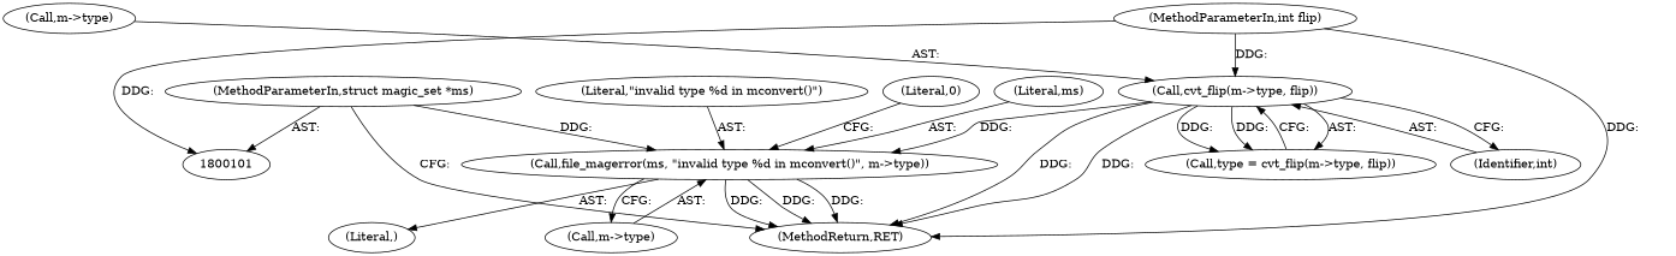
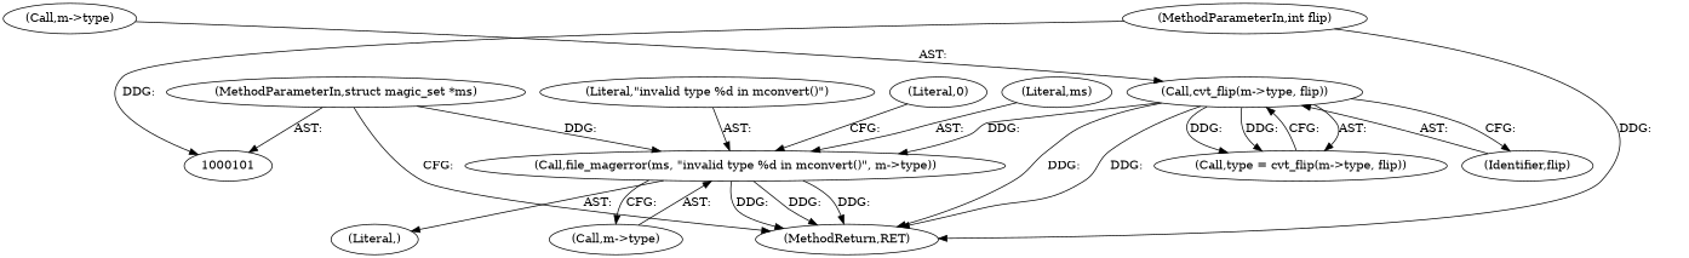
  digraph {
    n1 [label="(Call,file_magerror(ms, \"invalid type %d in mconvert()\", m->type))"]
    n2 [label="(MethodReturn,RET)"]
    n3 [label="(Literal,)"]
    n4 [label="(Call,m->type)"]
    n5 [label="(MethodParameterIn,struct magic_set *ms)"]
-   1000101 [label=1800101]
+   1000101
    n7 [label="(Call,cvt_flip(m->type, flip))"]
-   n8 [label="(Identifier,int)"]
+   n8 [label="(Identifier,flip)"]
    n9 [label="(Call,type = cvt_flip(m->type, flip))"]
    n10 [label="(MethodParameterIn,int flip)"]
    n11 [label="(Literal,ms)"]
    n12 [label="(Literal,\"invalid type %d in mconvert()\")"]
    n13 [label="(Call,m->type)"]
    n14 [label="(Literal,0)"]
    n1 -> n2 [label="DDG: "]
    n1 -> n2 [label="DDG: "]
    n1 -> n2 [label="DDG: "]
    n1 -> n3 [label="AST: "]
    n1 -> n4 [label="CFG: "]
    n4 -> n1 [label="AST: "]
    n5 -> n1 [label="DDG: "]
    n5 -> n2 [label="CFG: "]
    n5 -> 1000101 [label="AST: "]
    n7 -> n1 [label="DDG: "]
    n7 -> n2 [label="DDG: "]
    n7 -> n2 [label="DDG: "]
    n7 -> n8 [label="CFG: "]
    n7 -> n9 [label="AST: "]
    n7 -> n9 [label="DDG: "]
    n7 -> n9 [label="DDG: "]
    n8 -> n7 [label="AST: "]
    n9 -> n7 [label="CFG: "]
    n10 -> n2 [label="DDG: "]
    n10 -> 1000101 [label="DDG: "]
-   n10 -> n7 [label="DDG: "]
    n11 -> n1 [label="AST: "]
    n12 -> n1 [label="AST: "]
    n13 -> n7 [label="AST: "]
    n14 -> n1 [label="CFG: "]
  }
